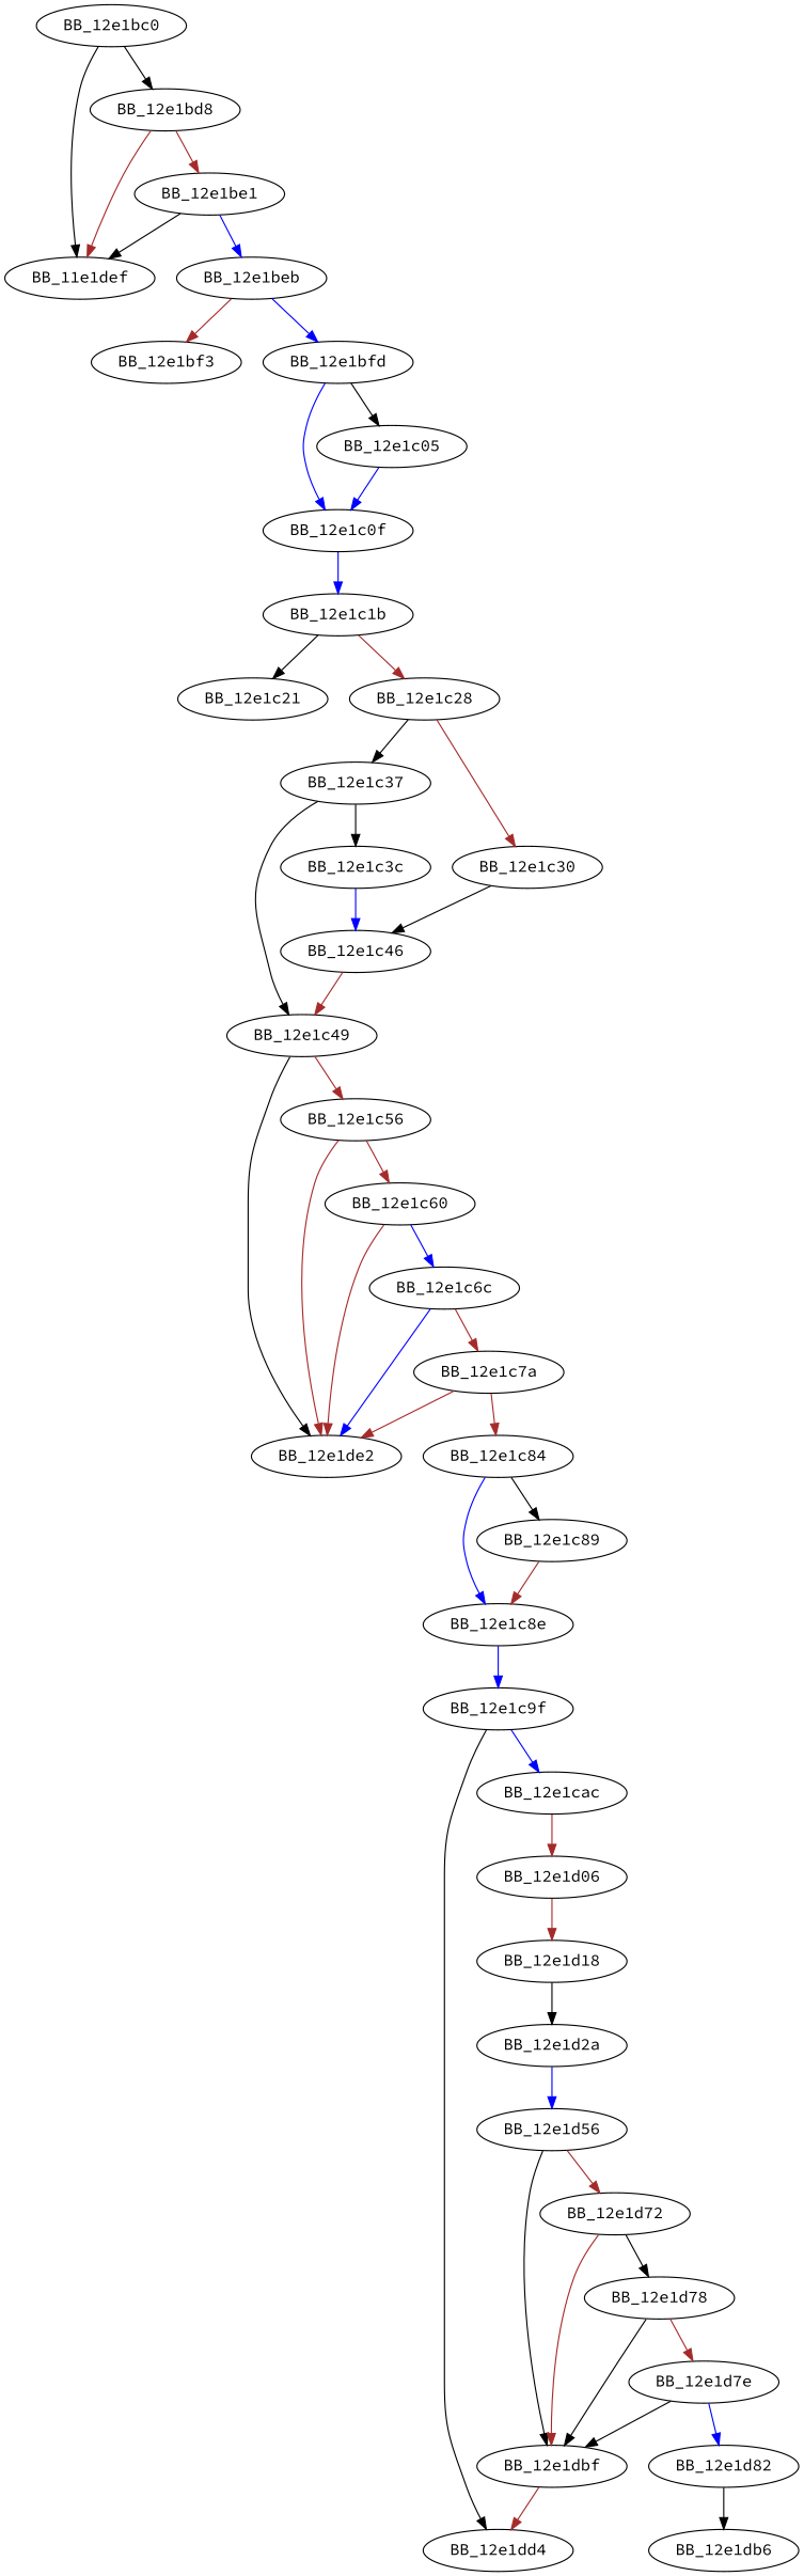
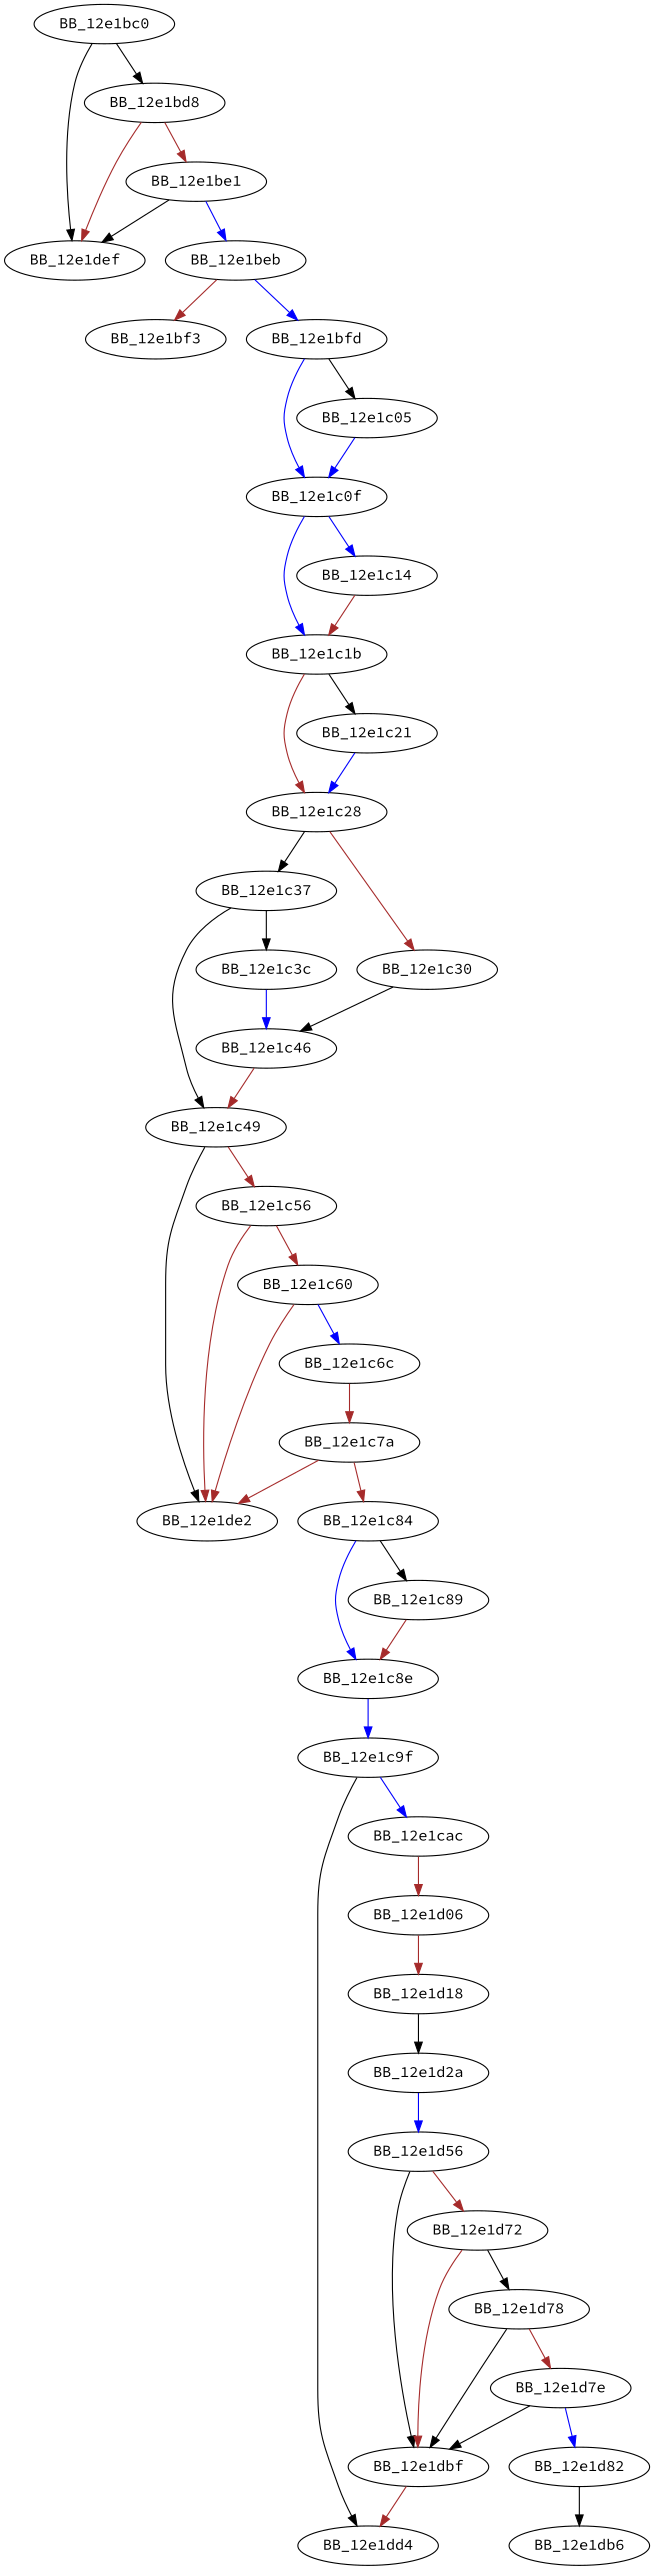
  digraph {
    fontname="Source Code Pro"
    node [fontname="Source Code Pro"]
    edge [color=brown fontname="Source Code Pro"]
    BB_12e1bc0
    BB_12e1bd8
-   BB_12e1def [label=BB_11e1def]
+   BB_12e1def
    BB_12e1be1
    BB_12e1beb
    BB_12e1bf3
    BB_12e1bfd
    BB_12e1c05
    BB_12e1c0f
+   BB_12e1c14
    BB_12e1c1b
    BB_12e1c21
    BB_12e1c28
    BB_12e1c30
    BB_12e1c37
    BB_12e1c46
    BB_12e1c3c
    BB_12e1c49
    BB_12e1c56
    BB_12e1de2
    BB_12e1c60
    BB_12e1c6c
    BB_12e1c7a
    BB_12e1c84
    BB_12e1c89
    BB_12e1c8e
    BB_12e1c9f
    BB_12e1cac
    BB_12e1dd4
    BB_12e1d06
    BB_12e1d18
    BB_12e1d2a
    BB_12e1d56
    BB_12e1d72
    BB_12e1dbf
    BB_12e1d78
    BB_12e1d7e
    BB_12e1d82
    BB_12e1db6
    BB_12e1bc0 -> BB_12e1bd8 [color=black]
    BB_12e1bc0 -> BB_12e1def [color=black]
    BB_12e1bd8 -> BB_12e1def
    BB_12e1bd8 -> BB_12e1be1
    BB_12e1be1 -> BB_12e1def [color=black]
    BB_12e1be1 -> BB_12e1beb [color=blue]
    BB_12e1beb -> BB_12e1bf3
    BB_12e1beb -> BB_12e1bfd [color=blue]
    BB_12e1bfd -> BB_12e1c05 [color=black]
    BB_12e1bfd -> BB_12e1c0f [color=blue]
    BB_12e1c05 -> BB_12e1c0f [color=blue]
+   BB_12e1c0f -> BB_12e1c14 [color=blue]
    BB_12e1c0f -> BB_12e1c1b [color=blue]
+   BB_12e1c14 -> BB_12e1c1b
    BB_12e1c1b -> BB_12e1c21 [color=black]
    BB_12e1c1b -> BB_12e1c28
+   BB_12e1c21 -> BB_12e1c28 [color=blue]
    BB_12e1c28 -> BB_12e1c30
    BB_12e1c28 -> BB_12e1c37 [color=black]
    BB_12e1c30 -> BB_12e1c46 [color=black]
    BB_12e1c37 -> BB_12e1c3c [color=black]
    BB_12e1c37 -> BB_12e1c49 [color=black]
    BB_12e1c46 -> BB_12e1c49
    BB_12e1c3c -> BB_12e1c46 [color=blue]
    BB_12e1c49 -> BB_12e1c56
    BB_12e1c49 -> BB_12e1de2 [color=black]
    BB_12e1c56 -> BB_12e1de2
    BB_12e1c56 -> BB_12e1c60
    BB_12e1c60 -> BB_12e1de2
    BB_12e1c60 -> BB_12e1c6c [color=blue]
-   BB_12e1c6c -> BB_12e1de2 [color=blue]
    BB_12e1c6c -> BB_12e1c7a
    BB_12e1c7a -> BB_12e1de2
    BB_12e1c7a -> BB_12e1c84
    BB_12e1c84 -> BB_12e1c89 [color=black]
    BB_12e1c84 -> BB_12e1c8e [color=blue]
    BB_12e1c89 -> BB_12e1c8e
    BB_12e1c8e -> BB_12e1c9f [color=blue]
    BB_12e1c9f -> BB_12e1cac [color=blue]
    BB_12e1c9f -> BB_12e1dd4 [color=black]
    BB_12e1cac -> BB_12e1d06
    BB_12e1d06 -> BB_12e1d18
    BB_12e1d18 -> BB_12e1d2a [color=black]
    BB_12e1d2a -> BB_12e1d56 [color=blue]
    BB_12e1d56 -> BB_12e1d72
    BB_12e1d56 -> BB_12e1dbf [color=black]
    BB_12e1d72 -> BB_12e1dbf
    BB_12e1d72 -> BB_12e1d78 [color=black]
    BB_12e1dbf -> BB_12e1dd4
    BB_12e1d78 -> BB_12e1dbf [color=black]
    BB_12e1d78 -> BB_12e1d7e
    BB_12e1d7e -> BB_12e1dbf [color=black]
    BB_12e1d7e -> BB_12e1d82 [color=blue]
    BB_12e1d82 -> BB_12e1db6 [color=black]
  }
